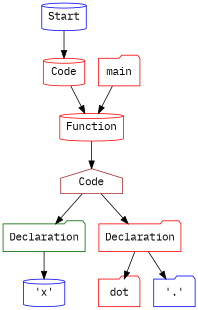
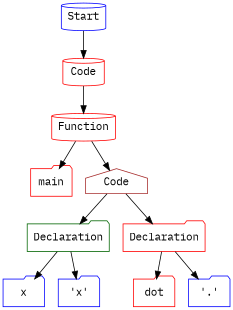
  digraph {
    fontname="IBM Plex Mono"
    node [color=red fontname="IBM Plex Mono" shape=folder]
    edge [fontname="IBM Plex Mono"]
    n1 [color=blue label=Start shape=cylinder]
    n2 [label=Code shape=cylinder]
    n3 [label=Function shape=cylinder]
    n4 [label=main]
    n5 [color=brown label=Code shape=house]
    n6 [color=darkgreen label=Declaration]
    n7 [label=Declaration]
-   n9 [color=blue label="'x'" shape=cylinder]
+   n8 [color=blue label=x]
+   n9 [color=blue label="'x'"]
    n10 [label=dot]
    n11 [color=blue label="'.'"]
    n1 -> n2
    n2 -> n3
-   n4 -> n3
+   n3 -> n4
    n3 -> n5
    n5 -> n6
    n5 -> n7
+   n6 -> n8
    n6 -> n9
    n7 -> n10
    n7 -> n11
  }
